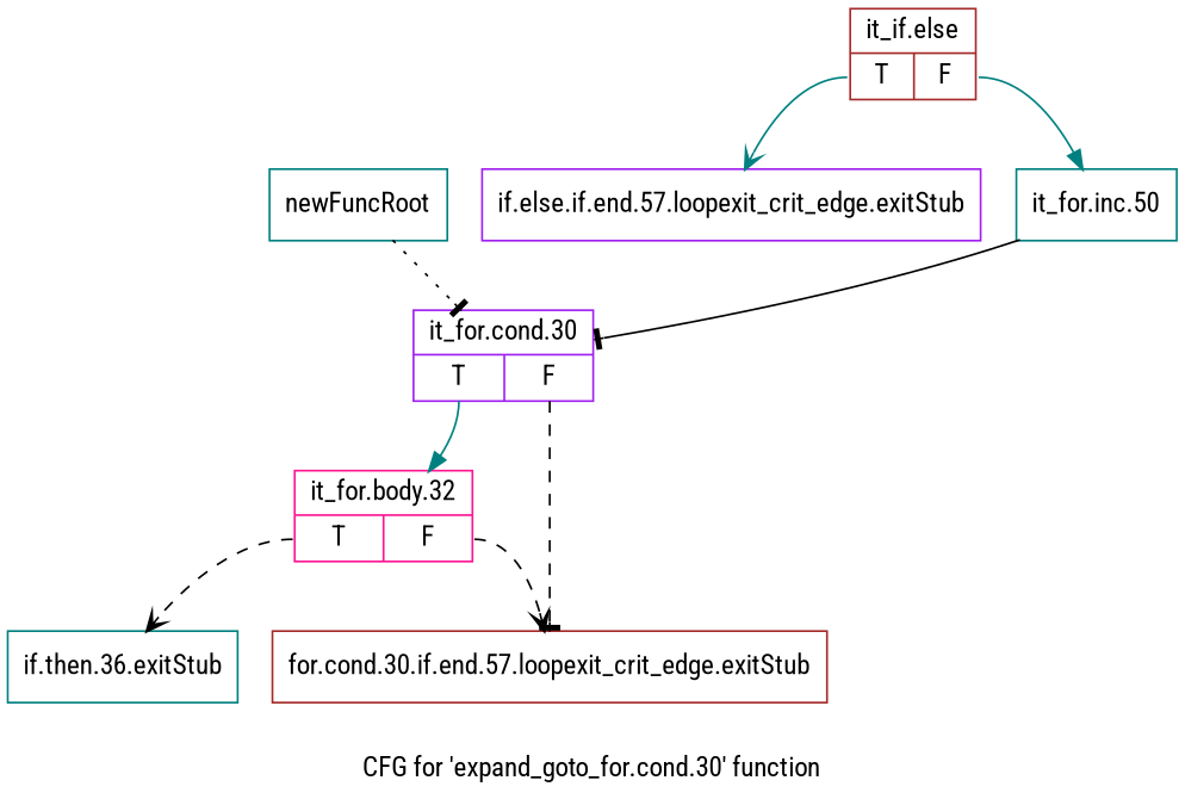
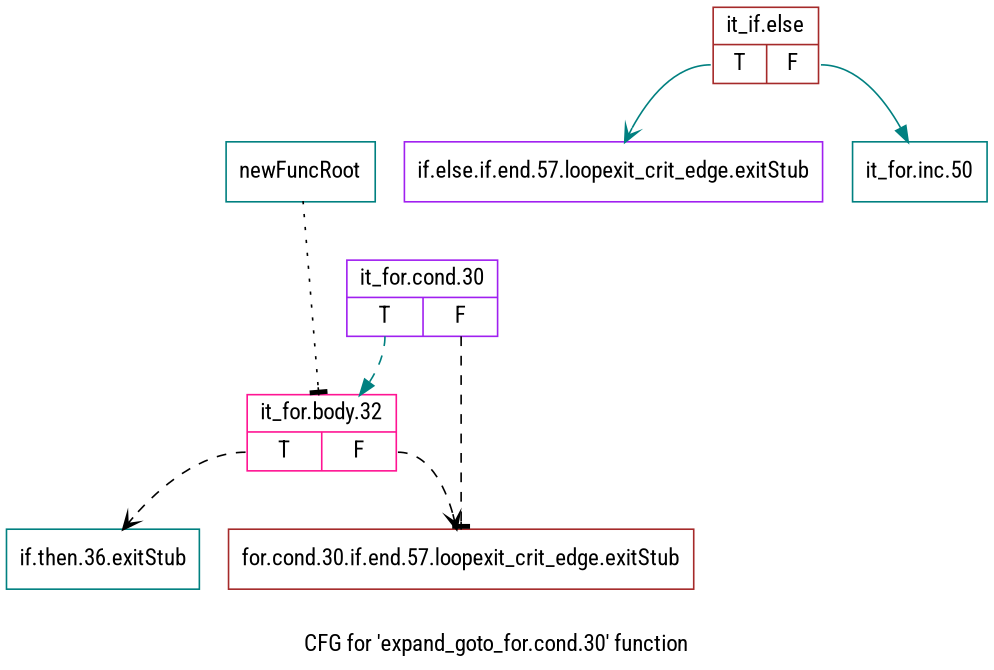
  digraph {
    fontname="Roboto Condensed"
    label="CFG for 'expand_goto_for.cond.30' function"
    node [color=teal fontname="Roboto Condensed" shape=record]
    edge [arrowhead=tee color=black fontname="Roboto Condensed" style=dashed tailport=s1]
    n1 [label="{newFuncRoot}"]
    n2 [color=purple label="{it_for.cond.30|{<s0>T|<s1>F}}"]
    n3 [color=brown label="{for.cond.30.if.end.57.loopexit_crit_edge.exitStub}"]
    n4 [color=deeppink label="{it_for.body.32|{<s0>T|<s1>F}}"]
    n5 [label="{if.then.36.exitStub}"]
    n6 [color=purple label="{if.else.if.end.57.loopexit_crit_edge.exitStub}"]
    n7 [color=brown label="{it_if.else|{<s0>T|<s1>F}}"]
    n8 [label="{it_for.inc.50}"]
-   n1 -> n2 [style=dotted]
+   n1 -> n4 [style=dotted]
    n2 -> n3
-   n2 -> n4 [arrowhead=normal color=teal style=solid tailport=s0]
+   n2 -> n4 [arrowhead=normal color=teal tailport=s0]
    n4 -> n3 [arrowhead=vee]
    n4 -> n5 [arrowhead=vee tailport=s0]
    n7 -> n6 [arrowhead=vee color=teal style=solid tailport=s0]
    n7 -> n8 [arrowhead=normal color=teal style=solid]
-   n8 -> n2 [style=solid]
  }
